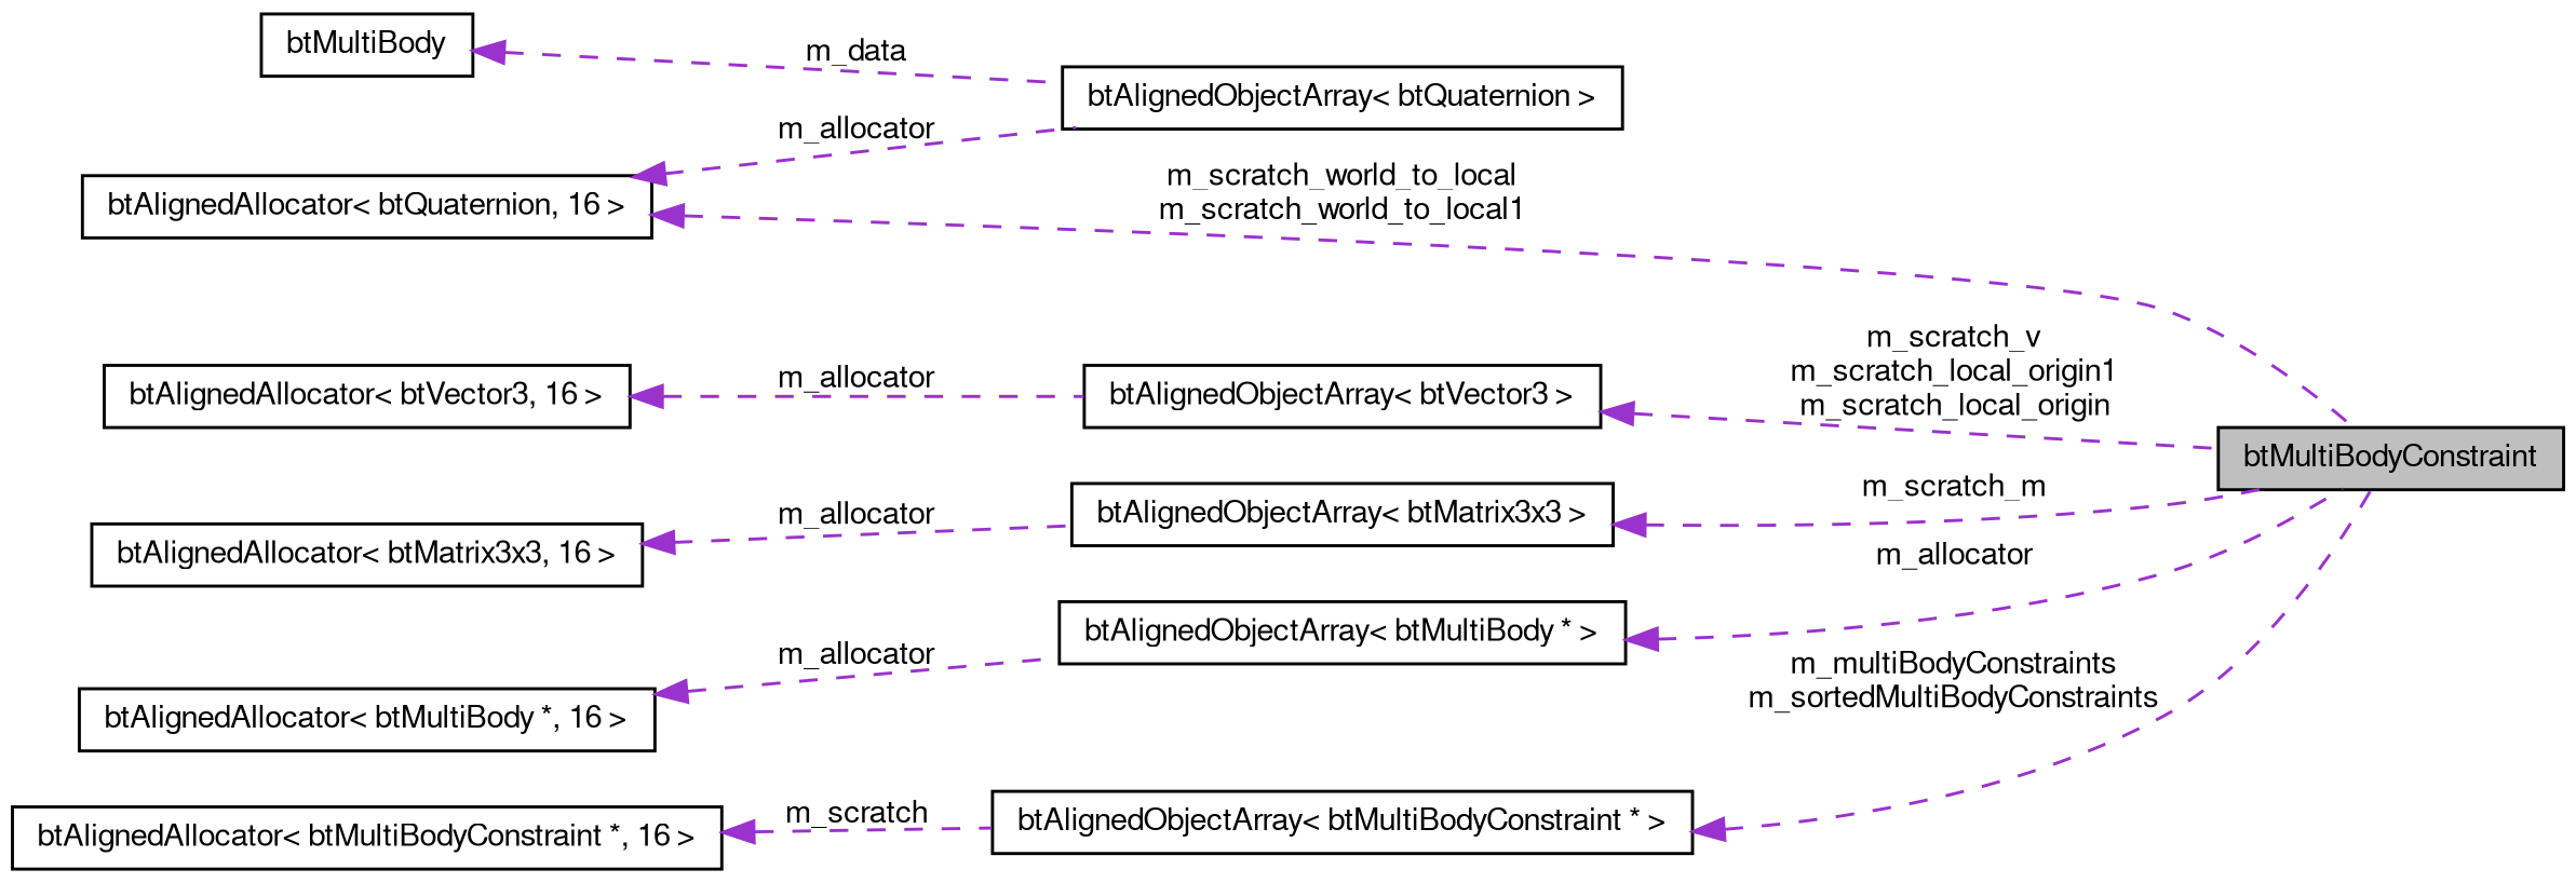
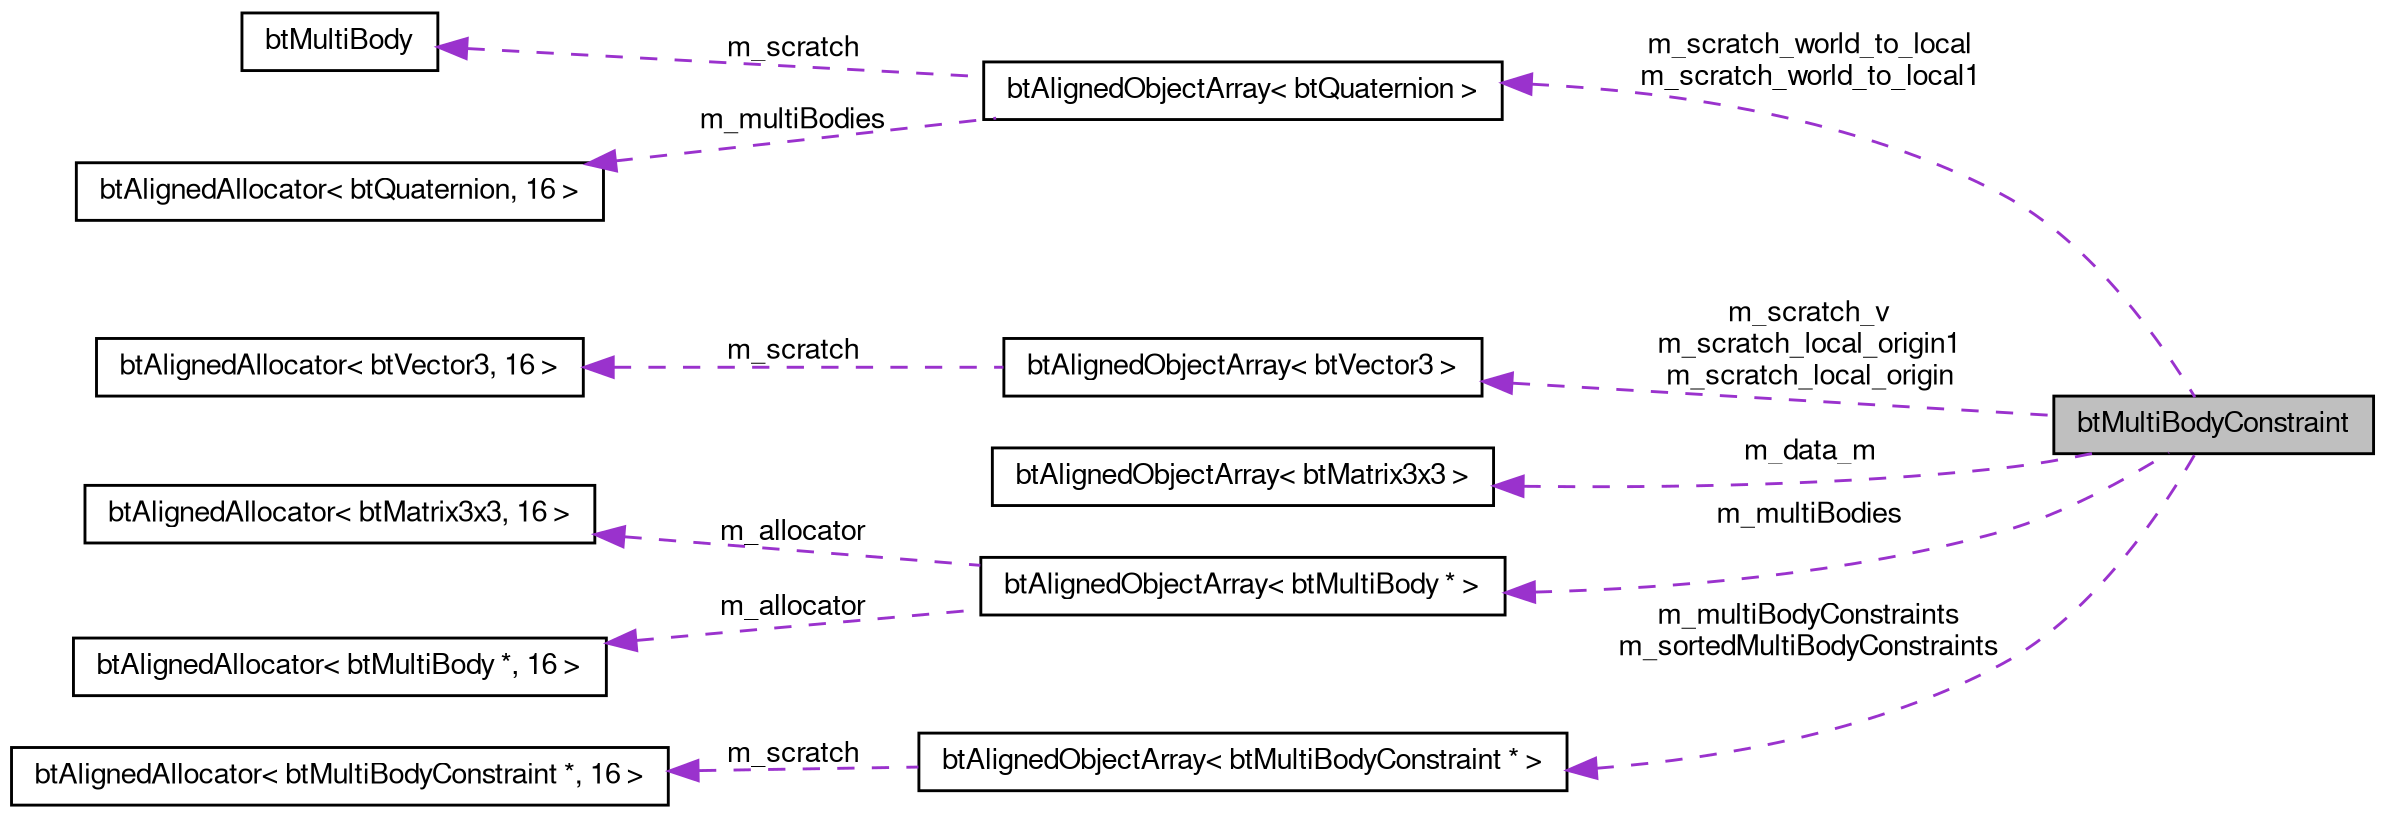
  digraph {
    rankdir=LR
    node [color=black fontname=FreeSans fontsize=10 shape=record]
    edge [color=darkorchid3 dir=back fontname=FreeSans fontsize=10 labelfontname=FreeSans labelfontsize=10 style=dashed]
    n1 [fillcolor=grey75 fontcolor=black height=0.2 label=btMultiBodyConstraint style=filled width=0.4]
    n2 [height=0.2 label="btAlignedObjectArray\< btQuaternion \>" width=0.4]
    n3 [height=0.2 label=btMultiBody width=0.4]
    n4 [height=0.2 label="btAlignedAllocator\< btQuaternion, 16 \>" width=0.4]
    n5 [height=0.2 label="btAlignedObjectArray\< btVector3 \>" width=0.4]
    n6 [height=0.2 label="btAlignedAllocator\< btVector3, 16 \>" width=0.4]
    n7 [height=0.2 label="btAlignedObjectArray\< btMatrix3x3 \>" width=0.4]
    n8 [height=0.2 label="btAlignedAllocator\< btMatrix3x3, 16 \>" width=0.4]
    n9 [height=0.2 label="btAlignedObjectArray\< btMultiBody * \>" width=0.4]
    n10 [height=0.2 label="btAlignedAllocator\< btMultiBody *, 16 \>" width=0.4]
    n11 [height=0.2 label="btAlignedObjectArray\< btMultiBodyConstraint * \>" width=0.4]
    n12 [height=0.2 label="btAlignedAllocator\< btMultiBodyConstraint *, 16 \>" width=0.4]
-   n4 -> n1 [label="m_scratch_world_to_local\nm_scratch_world_to_local1"]
-   n3 -> n2 [label=m_data]
-   n4 -> n2 [label=m_allocator]
+   n2 -> n1 [label="m_scratch_world_to_local\nm_scratch_world_to_local1"]
+   n3 -> n2 [label=m_scratch]
+   n4 -> n2 [label=m_multiBodies]
    n5 -> n1 [label="m_scratch_v\nm_scratch_local_origin1\nm_scratch_local_origin"]
-   n6 -> n5 [label=m_allocator]
-   n7 -> n1 [label=m_scratch_m]
-   n8 -> n7 [label=m_allocator]
-   n9 -> n1 [label=m_allocator]
+   n6 -> n5 [label=m_scratch]
+   n7 -> n1 [label=m_data_m]
+   n8 -> n9 [label=m_allocator]
+   n9 -> n1 [label=m_multiBodies]
    n10 -> n9 [label=m_allocator]
    n11 -> n1 [label="m_multiBodyConstraints\nm_sortedMultiBodyConstraints"]
    n12 -> n11 [label=m_scratch]
  }
